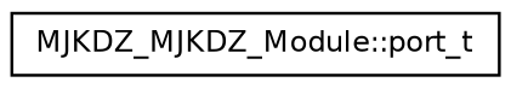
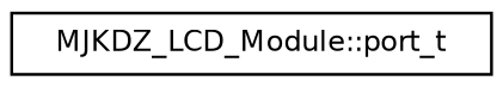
  digraph {
    rankdir=LR
-   n1 [color=black fillcolor=white fontname=Helvetica fontsize=10 height=0.2 label="MJKDZ_MJKDZ_Module::port_t" shape=record style=filled width=0.4]
+   n1 [color=black fillcolor=white fontname=Helvetica fontsize=10 height=0.2 label="MJKDZ_LCD_Module::port_t" shape=record style=filled width=0.4]
  }
